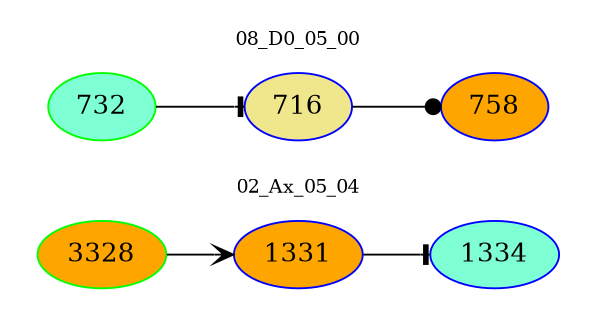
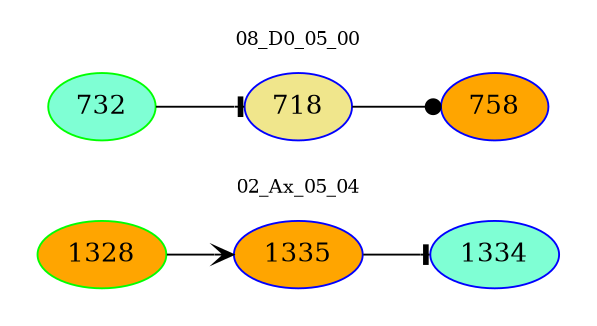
  digraph {
    rankdir=LR
    node [color=blue fillcolor=orange style=filled]
    edge [arrowhead=tee color=black]
-   n1 [color=green label=3328]
-   n2 [label=1331]
+   n1 [color=green label=1328]
+   n2 [label=1335]
    n3 [fillcolor=aquamarine label=1334]
    n4 [color=green fillcolor=aquamarine label=732]
-   n5 [fillcolor=khaki label=716]
+   n5 [fillcolor=khaki label=718]
    n6 [label=758]
    subgraph cluster_1 {
      color=white
      fontsize=10
      label="02_Ax_05_04"
      n1
      n2
      n3
    }
    subgraph cluster_2 {
      color=white
      fontsize=10
      label="08_D0_05_00"
      n4
      n5
      n6
    }
    n1 -> n2 [arrowhead=vee]
    n2 -> n3
    n4 -> n5
    n5 -> n6 [arrowhead=dot]
  }
